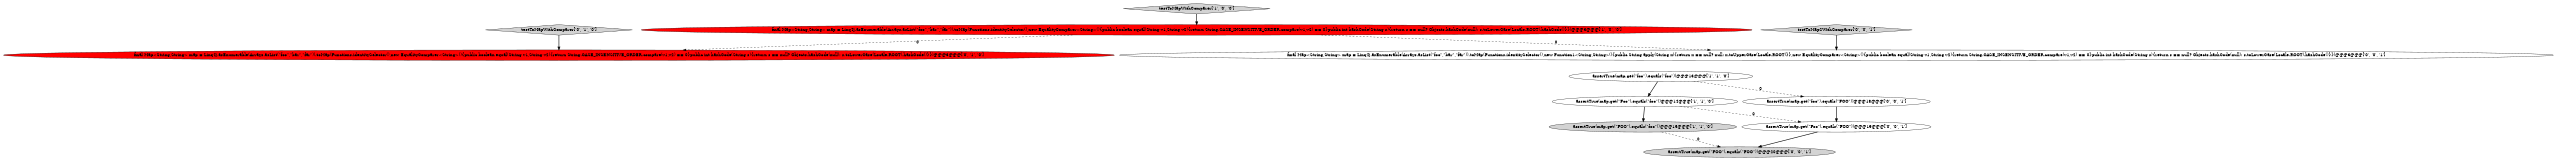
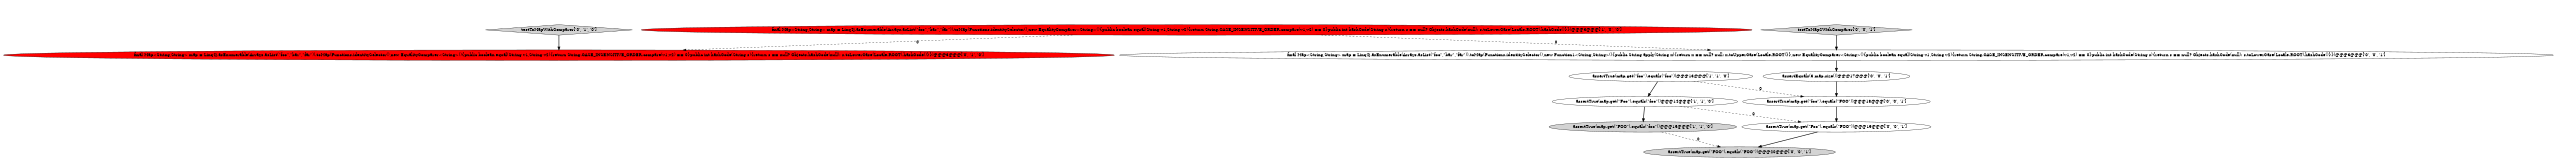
  digraph {
    node [fillcolor=white shape=ellipse style=filled]
    edge [style=bold]
    n1 [fillcolor=lightgray label="assertTrue(map.get(\"FOO\").equals(\"foo\"))@@@15@@@['1', '1', '0']"]
    n2 [fillcolor=lightgray label="assertTrue(map.get(\"FOO\").equals(\"FOO\"))@@@20@@@['0', '0', '1']"]
    n3 [label="assertTrue(map.get(\"foo\").equals(\"foo\"))@@@13@@@['1', '1', '0']"]
    n4 [label="assertTrue(map.get(\"Foo\").equals(\"foo\"))@@@14@@@['1', '1', '0']"]
    n5 [label="assertTrue(map.get(\"foo\").equals(\"FOO\"))@@@18@@@['0', '0', '1']"]
    n6 [fillcolor=red label="final Map<String,String> map = Linq4j.asEnumerable(Arrays.asList(\"foo\",\"bar\",\"far\")).toMap(Functions.identitySelector(),new EqualityComparer<String>(){public boolean equal(String v1,String v2){return String.CASE_INSENSITIVE_ORDER.compare(v1,v2) == 0}public int hashCode(String s){return s == null? Objects.hashCode(null): s.toLowerCase(Locale.ROOT).hashCode()}})@@@3@@@['1', '0', '0']"]
    n7 [fillcolor=red label="final Map<String,String> map = Linq4j.asEnumerable(Arrays.asList(\"foo\",\"bar\",\"far\")).toMap(Functions.identitySelector(),new EqualityComparer<String>(){public boolean equal(String v1,String v2){return String.CASE_INSENSITIVE_ORDER.compare(v1,v2) == 0}public int hashCode(String s){return s == null? Objects.hashCode(null): s.toLowerCase(Locale.ROOT).hashCode()}})@@@3@@@['0', '1', '0']"]
    n8 [label="final Map<String,String> map = Linq4j.asEnumerable(Arrays.asList(\"foo\",\"bar\",\"far\")).toMap(Functions.identitySelector(),new Function1<String,String>(){public String apply(String x){return x == null? null: x.toUpperCase(Locale.ROOT)}},new EqualityComparer<String>(){public boolean equal(String v1,String v2){return String.CASE_INSENSITIVE_ORDER.compare(v1,v2) == 0}public int hashCode(String s){return s == null? Objects.hashCode(null): s.toLowerCase(Locale.ROOT).hashCode()}})@@@3@@@['0', '0', '1']"]
+   n9 [label="assertEquals(3,map.size())@@@17@@@['0', '0', '1']"]
    n10 [label="assertTrue(map.get(\"Foo\").equals(\"FOO\"))@@@19@@@['0', '0', '1']"]
-   n11 [fillcolor=lightgray label="testToMapWithComparer['1', '0', '0']" shape=diamond]
    n12 [fillcolor=lightgray label="testToMapWithComparer['0', '1', '0']" shape=diamond]
    n13 [fillcolor=lightgray label="testToMap2WithComparer['0', '0', '1']" shape=diamond]
    n1 -> n2 [label=0 style=dashed]
    n3 -> n4
    n3 -> n5 [label=0 style=dashed]
    n4 -> n1
    n4 -> n10 [label=0 style=dashed]
    n5 -> n10
    n6 -> n7 [label=0 style=dashed]
    n6 -> n8 [label=0 style=dashed]
+   n8 -> n9
+   n9 -> n5
    n10 -> n2
-   n11 -> n6
    n12 -> n7
    n13 -> n8
  }
